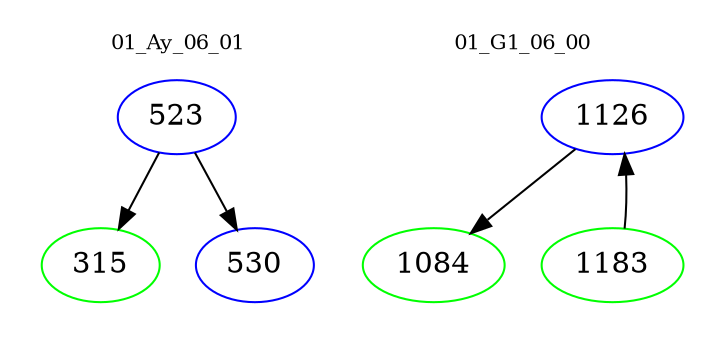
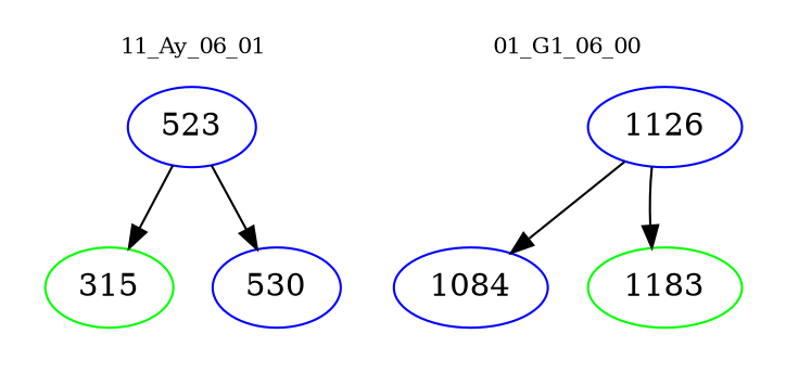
  digraph {
    node [color=blue]
    edge [color=black]
    n1 [label=523]
    n2 [color=green label=315]
    n3 [label=530]
    n4 [label=1126]
-   n5 [color=green label=1084]
+   n5 [label=1084]
    n6 [color=green label=1183]
    subgraph cluster_1 {
      color=white
      fontsize=10
-     label="01_Ay_06_01"
+     label="11_Ay_06_01"
      n1
      n2
      n3
    }
    subgraph cluster_2 {
      color=white
      fontsize=10
      label="01_G1_06_00"
      n4
      n5
      n6
    }
    n1 -> n2
    n1 -> n3
    n4 -> n5
-   n6 -> n4
+   n4 -> n6
  }
